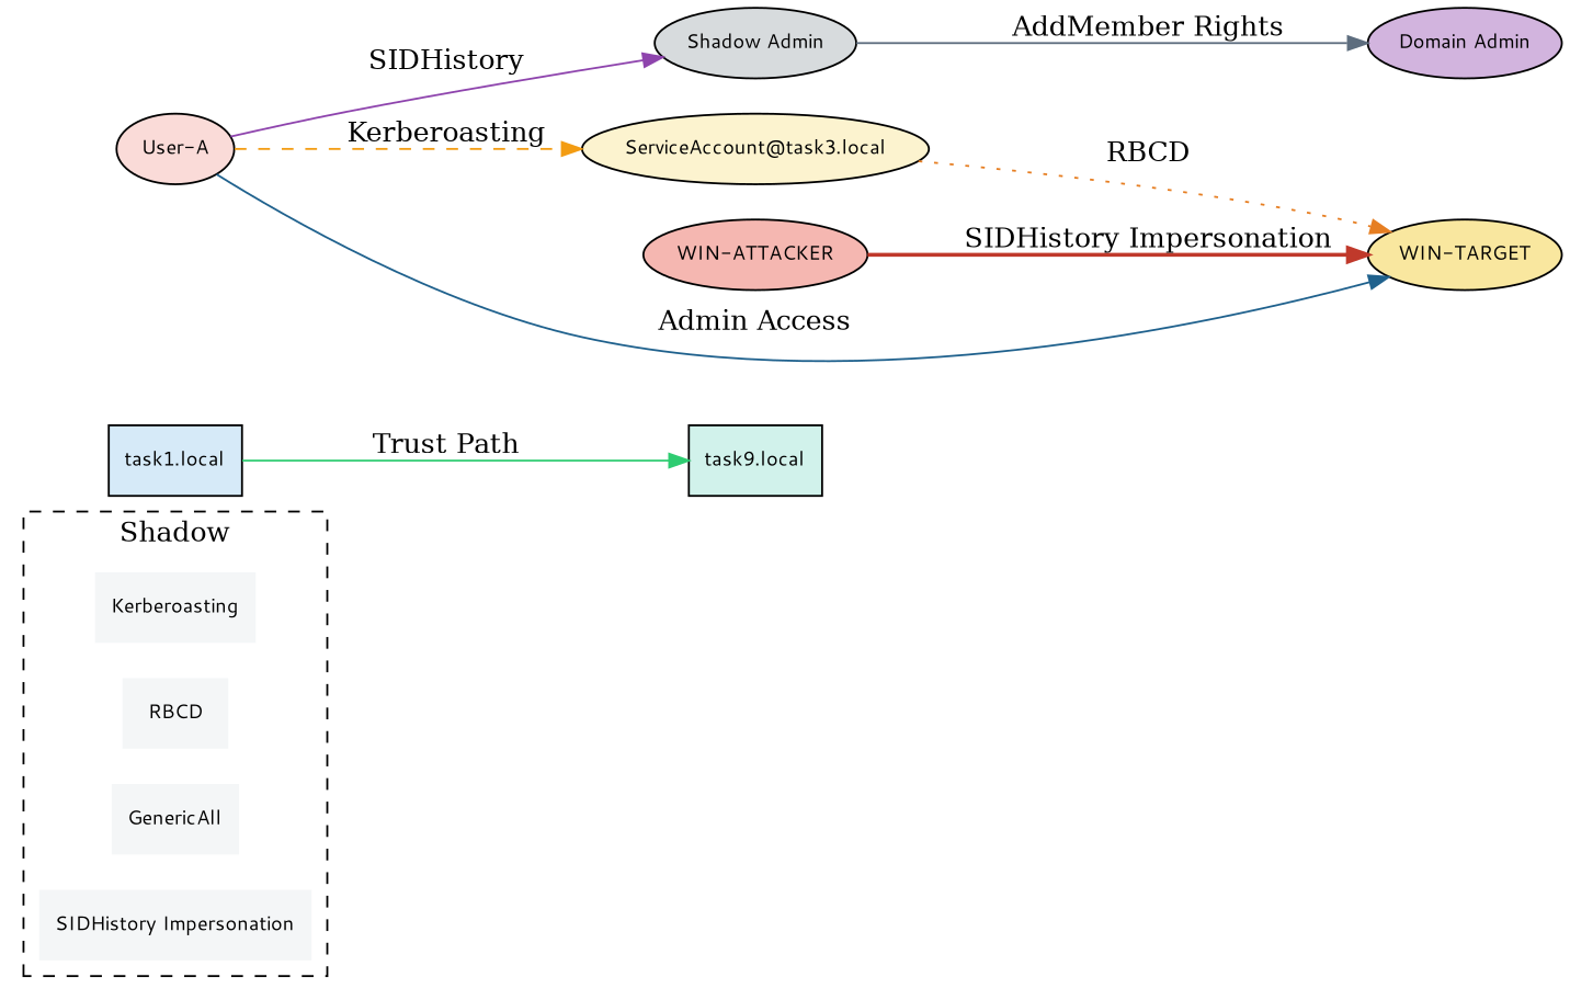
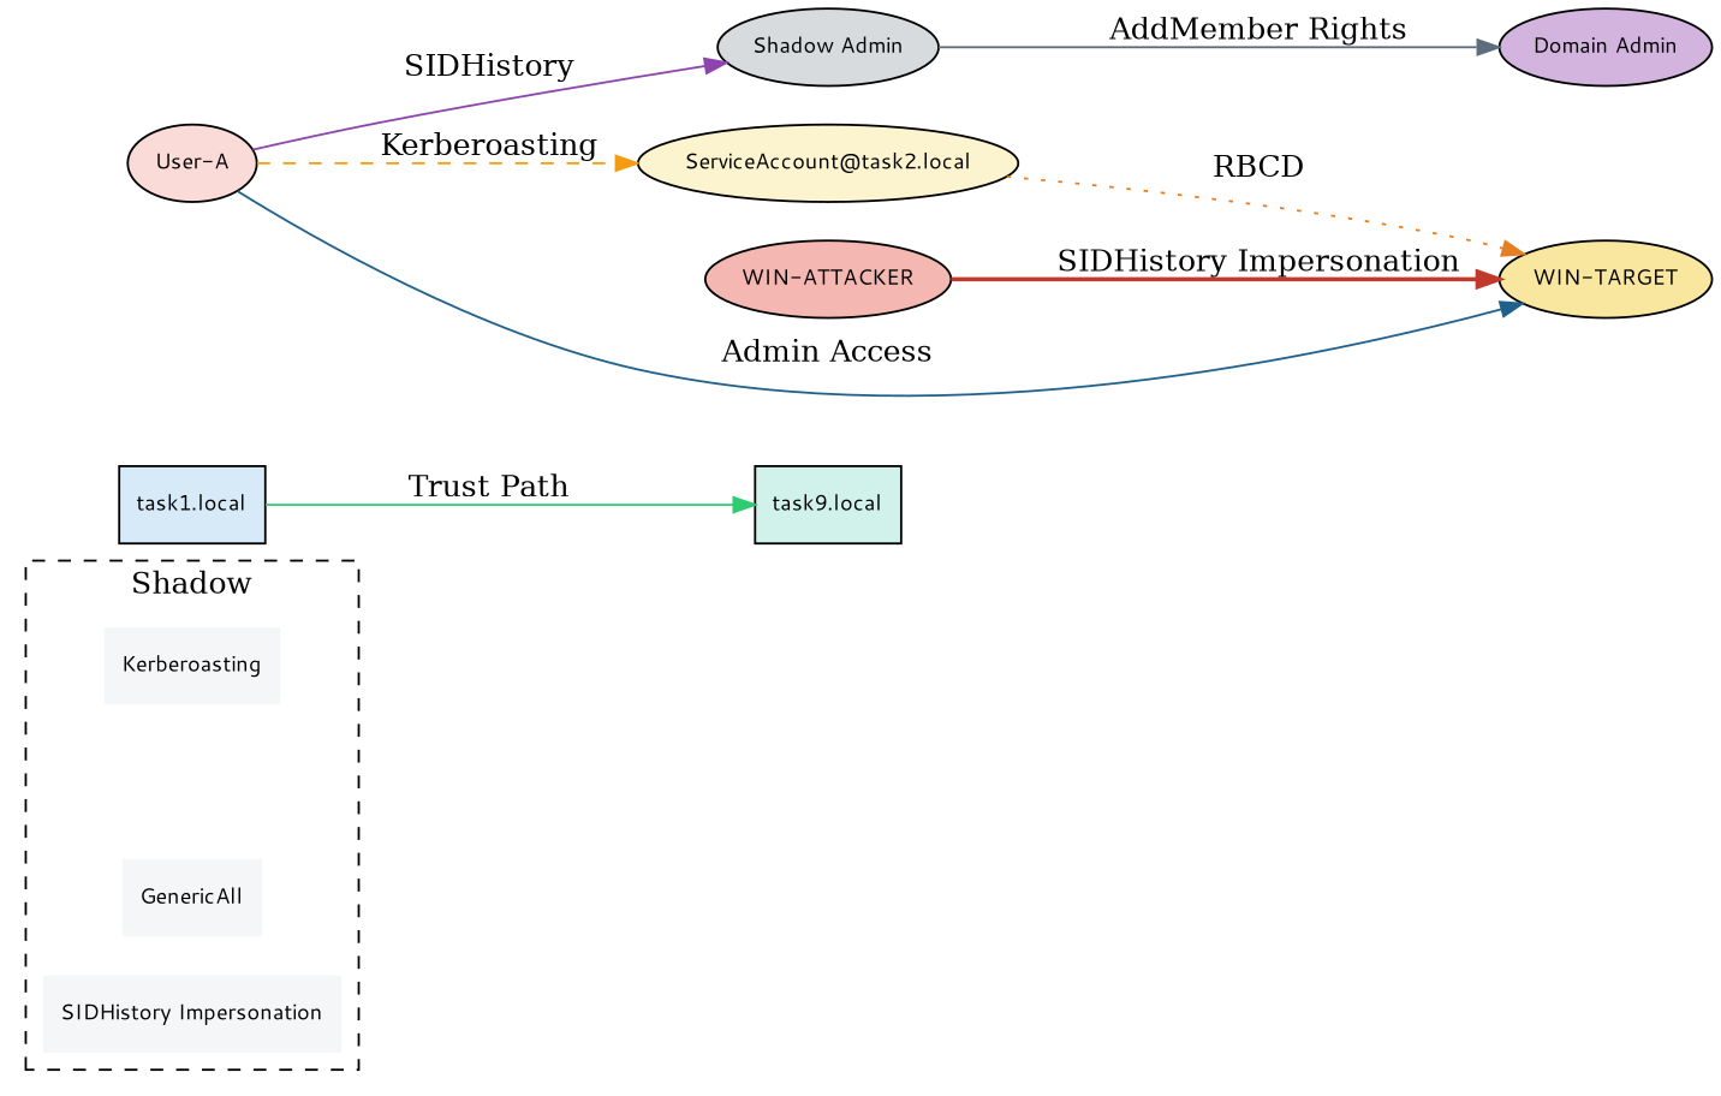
  digraph {
    rankdir=LR
    node [color="#444" fillcolor="#F4F6F7" fontname="Segoe UI" fontsize=10 shape=ellipse style=filled]
    Kerberoasting [shape=plaintext]
-   RBCD [shape=plaintext]
    GenericAll [shape=plaintext]
    "SIDHistory Impersonation" [shape=plaintext]
    "task1.local" [fillcolor="#D6EAF8" shape=box]
    n6 [fillcolor="#D1F2EB" label="task9.local" shape=box]
    "User-A" [fillcolor="#FADBD8"]
-   "ServiceAccount@task2.local" [fillcolor="#FCF3CF" label="ServiceAccount@task3.local"]
+   "ServiceAccount@task2.local" [fillcolor="#FCF3CF"]
    "Shadow Admin" [fillcolor="#D7DBDD"]
    "WIN-TARGET" [fillcolor="#F9E79F"]
    "Domain Admin" [fillcolor="#D2B4DE"]
    "WIN-ATTACKER" [fillcolor="#F5B7B1"]
    subgraph cluster_1 {
      label=Shadow
      style=dashed
      Kerberoasting
-     RBCD
      GenericAll
      "SIDHistory Impersonation"
    }
    "task1.local" -> n6 [color="#2ECC71" label="Trust Path"]
    "User-A" -> "ServiceAccount@task2.local" [color="#F39C12" label=Kerberoasting style=dashed]
    "User-A" -> "Shadow Admin" [color="#8E44AD" label=SIDHistory]
    "User-A" -> "WIN-TARGET" [color="#1F618D" label="Admin Access"]
    "ServiceAccount@task2.local" -> "WIN-TARGET" [color="#E67E22" label=RBCD style=dotted]
    "Shadow Admin" -> "Domain Admin" [color="#5D6D7E" label="AddMember Rights"]
    "WIN-ATTACKER" -> "WIN-TARGET" [color="#C0392B" label="SIDHistory Impersonation" style=bold]
  }
